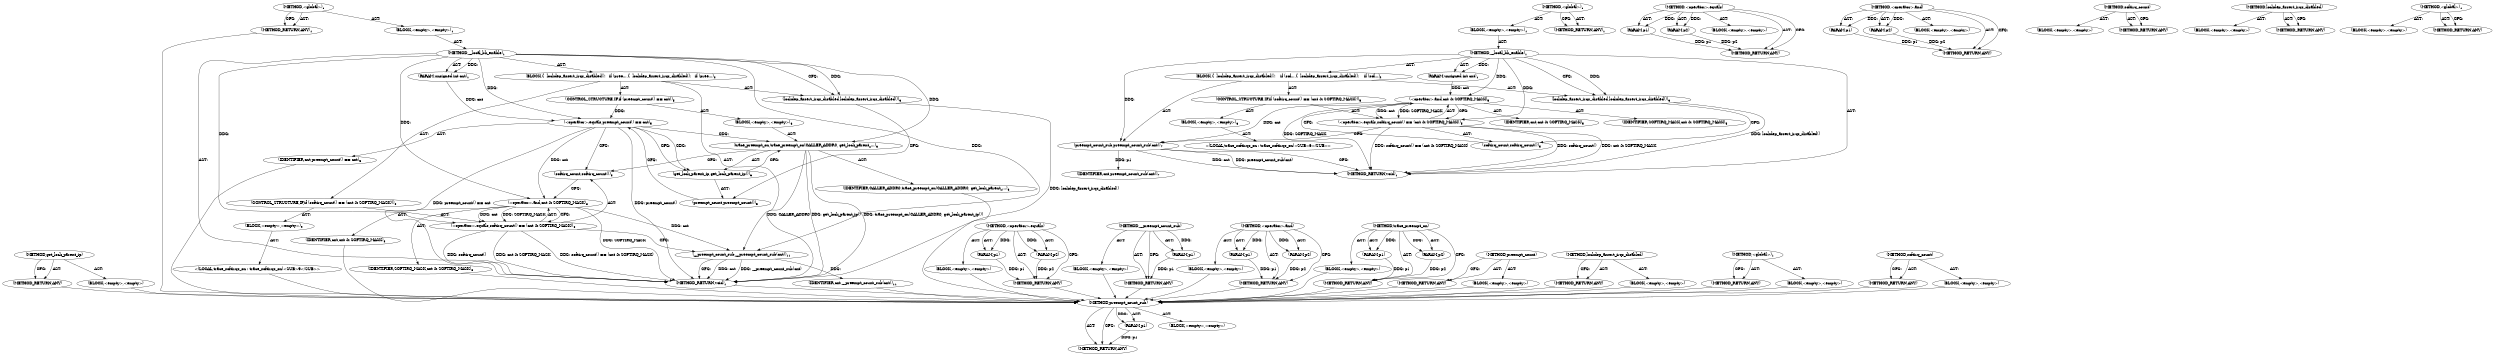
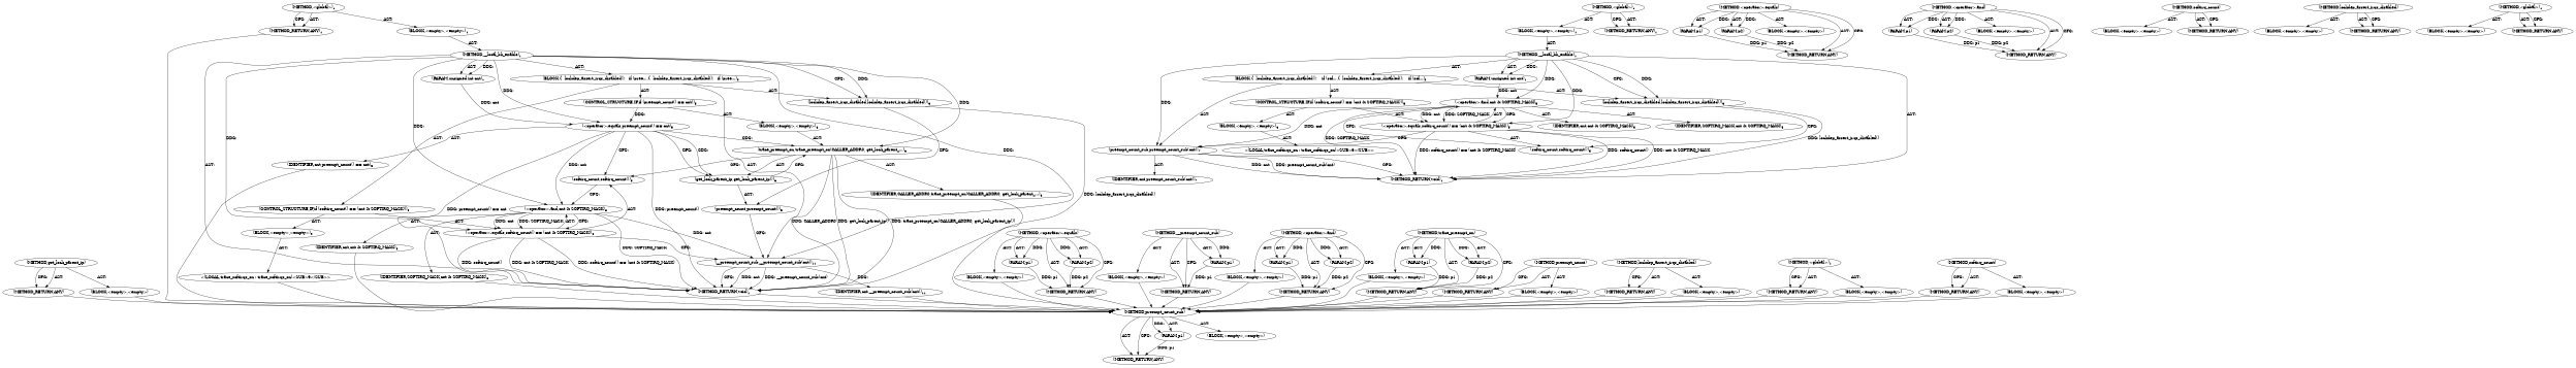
  digraph {
    n1 [label=<(METHOD,preempt_count_sub)>]
    n2 [label=<(PARAM,p1)>]
    n3 [label=<(BLOCK,&lt;empty&gt;,&lt;empty&gt;)>]
    n4 [label=<(METHOD_RETURN,ANY)>]
    n5 [label=<(METHOD,&lt;global&gt;)<SUB>1</SUB>>]
    n6 [label=<(BLOCK,&lt;empty&gt;,&lt;empty&gt;)<SUB>1</SUB>>]
    n7 [label=<(METHOD_RETURN,ANY)<SUB>1</SUB>>]
    n8 [label=<(METHOD,__local_bh_enable)<SUB>1</SUB>>]
    n9 [label=<(PARAM,unsigned int cnt)<SUB>1</SUB>>]
    n10 [label=<(BLOCK,{  	lockdep_assert_irqs_disabled();    	if (sof...,{  	lockdep_assert_irqs_disabled();    	if (sof...)<SUB>2</SUB>>]
    n11 [label=<(lockdep_assert_irqs_disabled,lockdep_assert_irqs_disabled())<SUB>3</SUB>>]
    n12 [label=<(&lt;operator&gt;.equals,softirq_count() == (cnt &amp; SOFTIRQ_MASK))<SUB>5</SUB>>]
    n13 [label=<(&lt;operator&gt;.and,cnt &amp; SOFTIRQ_MASK)<SUB>5</SUB>>]
    n14 [label=<(preempt_count_sub,preempt_count_sub(cnt))<SUB>7</SUB>>]
    n15 [label=<(METHOD_RETURN,void)<SUB>1</SUB>>]
    n16 [label=<(CONTROL_STRUCTURE,IF,if (softirq_count() == (cnt &amp; SOFTIRQ_MASK)))<SUB>5</SUB>>]
    n17 [label=<(softirq_count,softirq_count())<SUB>5</SUB>>]
    n18 [label=<(IDENTIFIER,cnt,cnt &amp; SOFTIRQ_MASK)<SUB>5</SUB>>]
    n19 [label=<(IDENTIFIER,SOFTIRQ_MASK,cnt &amp; SOFTIRQ_MASK)<SUB>5</SUB>>]
    n20 [label=<(IDENTIFIER,cnt,preempt_count_sub(cnt))<SUB>7</SUB>>]
    n21 [label=<(BLOCK,&lt;empty&gt;,&lt;empty&gt;)<SUB>6</SUB>>]
    n22 [label="<(LOCAL,trace_softirqs_on : trace_softirqs_on)<SUB>6</SUB>>"]
    n23 [label=<(METHOD,&lt;operator&gt;.equals)>]
    n24 [label=<(PARAM,p1)>]
    n25 [label=<(PARAM,p2)>]
    n26 [label=<(BLOCK,&lt;empty&gt;,&lt;empty&gt;)>]
    n27 [label=<(METHOD_RETURN,ANY)>]
    n28 [label=<(METHOD,&lt;operator&gt;.and)>]
    n29 [label=<(PARAM,p1)>]
    n30 [label=<(PARAM,p2)>]
    n31 [label=<(BLOCK,&lt;empty&gt;,&lt;empty&gt;)>]
    n32 [label=<(METHOD_RETURN,ANY)>]
    n33 [label=<(METHOD,softirq_count)>]
    n34 [label=<(BLOCK,&lt;empty&gt;,&lt;empty&gt;)>]
    n35 [label=<(METHOD_RETURN,ANY)>]
    n36 [label=<(METHOD,lockdep_assert_irqs_disabled)>]
    n37 [label=<(BLOCK,&lt;empty&gt;,&lt;empty&gt;)>]
    n38 [label=<(METHOD_RETURN,ANY)>]
    n39 [label=<(METHOD,&lt;global&gt;)<SUB>1</SUB>>]
    n40 [label=<(BLOCK,&lt;empty&gt;,&lt;empty&gt;)>]
    n41 [label=<(METHOD_RETURN,ANY)>]
    n42 [label=<(METHOD,get_lock_parent_ip)>]
    n43 [label=<(BLOCK,&lt;empty&gt;,&lt;empty&gt;)>]
    n44 [label=<(METHOD_RETURN,ANY)>]
    n45 [label=<(METHOD,&lt;global&gt;)<SUB>1</SUB>>]
    n46 [label=<(BLOCK,&lt;empty&gt;,&lt;empty&gt;)<SUB>1</SUB>>]
    n47 [label=<(METHOD_RETURN,ANY)<SUB>1</SUB>>]
    n48 [label=<(METHOD,__local_bh_enable)<SUB>1</SUB>>]
    n49 [label=<(PARAM,unsigned int cnt)<SUB>1</SUB>>]
    n50 [label=<(BLOCK,{  	lockdep_assert_irqs_disabled();   	if (pree...,{  	lockdep_assert_irqs_disabled();   	if (pree...)<SUB>2</SUB>>]
    n51 [label=<(lockdep_assert_irqs_disabled,lockdep_assert_irqs_disabled())<SUB>3</SUB>>]
    n52 [label=<(&lt;operator&gt;.equals,preempt_count() == cnt)<SUB>5</SUB>>]
    n53 [label=<(trace_preempt_on,trace_preempt_on(CALLER_ADDR0, get_lock_parent_...)<SUB>6</SUB>>]
    n54 [label=<(&lt;operator&gt;.equals,softirq_count() == (cnt &amp; SOFTIRQ_MASK))<SUB>8</SUB>>]
    n55 [label=<(&lt;operator&gt;.and,cnt &amp; SOFTIRQ_MASK)<SUB>8</SUB>>]
    n56 [label=<(__preempt_count_sub,__preempt_count_sub(cnt))<SUB>11</SUB>>]
    n57 [label=<(METHOD_RETURN,void)<SUB>1</SUB>>]
    n58 [label=<(CONTROL_STRUCTURE,IF,if (preempt_count() == cnt))<SUB>5</SUB>>]
    n59 [label=<(CONTROL_STRUCTURE,IF,if (softirq_count() == (cnt &amp; SOFTIRQ_MASK)))<SUB>8</SUB>>]
    n60 [label=<(preempt_count,preempt_count())<SUB>5</SUB>>]
    n61 [label=<(IDENTIFIER,cnt,preempt_count() == cnt)<SUB>5</SUB>>]
    n62 [label=<(get_lock_parent_ip,get_lock_parent_ip())<SUB>6</SUB>>]
    n63 [label=<(softirq_count,softirq_count())<SUB>8</SUB>>]
    n64 [label=<(IDENTIFIER,CALLER_ADDR0,trace_preempt_on(CALLER_ADDR0, get_lock_parent_...)<SUB>6</SUB>>]
    n65 [label=<(IDENTIFIER,cnt,cnt &amp; SOFTIRQ_MASK)<SUB>8</SUB>>]
    n66 [label=<(IDENTIFIER,SOFTIRQ_MASK,cnt &amp; SOFTIRQ_MASK)<SUB>8</SUB>>]
    n67 [label=<(IDENTIFIER,cnt,__preempt_count_sub(cnt))<SUB>11</SUB>>]
    n68 [label=<(BLOCK,&lt;empty&gt;,&lt;empty&gt;)<SUB>6</SUB>>]
    n69 [label=<(BLOCK,&lt;empty&gt;,&lt;empty&gt;)<SUB>9</SUB>>]
    n70 [label="<(LOCAL,trace_softirqs_on : trace_softirqs_on)<SUB>9</SUB>>"]
    n71 [label=<(METHOD,&lt;operator&gt;.equals)>]
    n72 [label=<(PARAM,p1)>]
    n73 [label=<(PARAM,p2)>]
    n74 [label=<(BLOCK,&lt;empty&gt;,&lt;empty&gt;)>]
    n75 [label=<(METHOD_RETURN,ANY)>]
    n76 [label=<(METHOD,__preempt_count_sub)>]
    n77 [label=<(PARAM,p1)>]
    n78 [label=<(BLOCK,&lt;empty&gt;,&lt;empty&gt;)>]
    n79 [label=<(METHOD_RETURN,ANY)>]
    n80 [label=<(METHOD,&lt;operator&gt;.and)>]
    n81 [label=<(PARAM,p1)>]
    n82 [label=<(PARAM,p2)>]
    n83 [label=<(BLOCK,&lt;empty&gt;,&lt;empty&gt;)>]
    n84 [label=<(METHOD_RETURN,ANY)>]
    n85 [label=<(METHOD,trace_preempt_on)>]
    n86 [label=<(PARAM,p1)>]
    n87 [label=<(PARAM,p2)>]
    n88 [label=<(BLOCK,&lt;empty&gt;,&lt;empty&gt;)>]
    n89 [label=<(METHOD_RETURN,ANY)>]
    n90 [label=<(METHOD,preempt_count)>]
    n91 [label=<(BLOCK,&lt;empty&gt;,&lt;empty&gt;)>]
    n92 [label=<(METHOD_RETURN,ANY)>]
    n93 [label=<(METHOD,lockdep_assert_irqs_disabled)>]
    n94 [label=<(BLOCK,&lt;empty&gt;,&lt;empty&gt;)>]
    n95 [label=<(METHOD_RETURN,ANY)>]
    n96 [label=<(METHOD,&lt;global&gt;)<SUB>1</SUB>>]
    n97 [label=<(BLOCK,&lt;empty&gt;,&lt;empty&gt;)>]
    n98 [label=<(METHOD_RETURN,ANY)>]
    n99 [label=<(METHOD,softirq_count)>]
    n100 [label=<(BLOCK,&lt;empty&gt;,&lt;empty&gt;)>]
    n101 [label=<(METHOD_RETURN,ANY)>]
    n1 -> n2 [label="AST: "]
    n1 -> n2 [label="DDG: "]
    n1 -> n3 [label="AST: "]
    n1 -> n4 [label="AST: "]
    n1 -> n4 [label="CFG: "]
    n2 -> n4 [label="DDG: p1"]
    n5 -> n6 [label="AST: "]
    n5 -> n7 [label="AST: "]
    n5 -> n7 [label="CFG: "]
    n6 -> n8 [label="AST: "]
    n8 -> n9 [label="AST: "]
    n8 -> n9 [label="DDG: "]
    n8 -> n10 [label="AST: "]
    n8 -> n11 [label="CFG: "]
    n8 -> n11 [label="DDG: "]
    n8 -> n12 [label="DDG: "]
    n8 -> n13 [label="DDG: "]
    n8 -> n14 [label="DDG: "]
    n8 -> n15 [label="AST: "]
    n9 -> n13 [label="DDG: cnt"]
    n10 -> n11 [label="AST: "]
    n10 -> n14 [label="AST: "]
    n10 -> n16 [label="AST: "]
    n11 -> n15 [label="DDG: lockdep_assert_irqs_disabled()"]
    n11 -> n17 [label="CFG: "]
    n12 -> n13 [label="AST: "]
    n12 -> n14 [label="CFG: "]
    n12 -> n15 [label="DDG: softirq_count()"]
    n12 -> n15 [label="DDG: cnt &amp; SOFTIRQ_MASK"]
    n12 -> n15 [label="DDG: softirq_count() == (cnt &amp; SOFTIRQ_MASK)"]
    n12 -> n17 [label="AST: "]
    n13 -> n12 [label="CFG: "]
    n13 -> n12 [label="DDG: cnt"]
    n13 -> n12 [label="DDG: SOFTIRQ_MASK"]
    n13 -> n14 [label="DDG: cnt"]
    n13 -> n15 [label="DDG: SOFTIRQ_MASK"]
    n13 -> n18 [label="AST: "]
    n13 -> n19 [label="AST: "]
    n14 -> n15 [label="CFG: "]
    n14 -> n15 [label="DDG: cnt"]
    n14 -> n15 [label="DDG: preempt_count_sub(cnt)"]
-   n14 -> n20 [label="DDG: p1"]
+   n14 -> n20 [label="AST: "]
    n16 -> n12 [label="AST: "]
    n16 -> n21 [label="AST: "]
    n17 -> n13 [label="CFG: "]
    n21 -> n22 [label="AST: "]
    n23 -> n24 [label="AST: "]
    n23 -> n24 [label="DDG: "]
    n23 -> n25 [label="AST: "]
    n23 -> n25 [label="DDG: "]
    n23 -> n26 [label="AST: "]
    n23 -> n27 [label="AST: "]
    n23 -> n27 [label="CFG: "]
    n24 -> n27 [label="DDG: p1"]
    n25 -> n27 [label="DDG: p2"]
    n28 -> n29 [label="AST: "]
    n28 -> n29 [label="DDG: "]
    n28 -> n30 [label="AST: "]
    n28 -> n30 [label="DDG: "]
    n28 -> n31 [label="AST: "]
    n28 -> n32 [label="AST: "]
    n28 -> n32 [label="CFG: "]
    n29 -> n32 [label="DDG: p1"]
    n30 -> n32 [label="DDG: p2"]
    n33 -> n34 [label="AST: "]
    n33 -> n35 [label="AST: "]
    n33 -> n35 [label="CFG: "]
    n36 -> n37 [label="AST: "]
    n36 -> n38 [label="AST: "]
    n36 -> n38 [label="CFG: "]
    n39 -> n40 [label="AST: "]
    n39 -> n41 [label="AST: "]
    n39 -> n41 [label="CFG: "]
    n42 -> n43 [label="AST: "]
    n42 -> n44 [label="AST: "]
    n42 -> n44 [label="CFG: "]
    n43 -> n1
    n44 -> n1
    n45 -> n46 [label="AST: "]
    n45 -> n47 [label="AST: "]
    n45 -> n47 [label="CFG: "]
    n46 -> n48 [label="AST: "]
    n47 -> n1
    n48 -> n49 [label="AST: "]
    n48 -> n49 [label="DDG: "]
    n48 -> n50 [label="AST: "]
    n48 -> n51 [label="CFG: "]
    n48 -> n51 [label="DDG: "]
    n48 -> n52 [label="DDG: "]
    n48 -> n53 [label="DDG: "]
    n48 -> n54 [label="DDG: "]
    n48 -> n55 [label="DDG: "]
    n48 -> n56 [label="DDG: "]
    n48 -> n57 [label="AST: "]
    n49 -> n52 [label="DDG: cnt"]
    n50 -> n51 [label="AST: "]
    n50 -> n56 [label="AST: "]
    n50 -> n58 [label="AST: "]
    n50 -> n59 [label="AST: "]
    n51 -> n57 [label="DDG: lockdep_assert_irqs_disabled()"]
    n51 -> n60 [label="CFG: "]
    n52 -> n53 [label="CDG: "]
    n52 -> n55 [label="DDG: cnt"]
    n52 -> n57 [label="DDG: preempt_count()"]
    n52 -> n57 [label="DDG: preempt_count() == cnt"]
    n52 -> n61 [label="AST: "]
    n52 -> n62 [label="CFG: "]
    n52 -> n62 [label="CDG: "]
    n52 -> n63 [label="CFG: "]
    n53 -> n57 [label="DDG: get_lock_parent_ip()"]
    n53 -> n57 [label="DDG: trace_preempt_on(CALLER_ADDR0, get_lock_parent_ip())"]
    n53 -> n57 [label="DDG: CALLER_ADDR0"]
    n53 -> n62 [label="AST: "]
    n53 -> n63 [label="CFG: "]
    n53 -> n64 [label="AST: "]
    n54 -> n55 [label="AST: "]
    n54 -> n56 [label="CFG: "]
    n54 -> n57 [label="DDG: softirq_count()"]
    n54 -> n57 [label="DDG: cnt &amp; SOFTIRQ_MASK"]
    n54 -> n57 [label="DDG: softirq_count() == (cnt &amp; SOFTIRQ_MASK)"]
    n54 -> n63 [label="AST: "]
    n55 -> n54 [label="CFG: "]
    n55 -> n54 [label="DDG: cnt"]
    n55 -> n54 [label="DDG: SOFTIRQ_MASK"]
    n55 -> n56 [label="DDG: cnt"]
    n55 -> n57 [label="DDG: SOFTIRQ_MASK"]
    n55 -> n65 [label="AST: "]
    n55 -> n66 [label="AST: "]
    n56 -> n57 [label="CFG: "]
    n56 -> n57 [label="DDG: cnt"]
    n56 -> n57 [label="DDG: __preempt_count_sub(cnt)"]
    n56 -> n67 [label="DDG: "]
    n57 -> n1
    n58 -> n52 [label="DDG: "]
    n58 -> n68 [label="AST: "]
    n59 -> n54 [label="AST: "]
    n59 -> n69 [label="AST: "]
-   n60 -> n52 [label="CFG: "]
+   n60 -> n56 [label="CFG: "]
    n61 -> n1
    n62 -> n53 [label="CFG: "]
    n62 -> n60 [label="AST: "]
    n63 -> n55 [label="CFG: "]
    n64 -> n1
    n65 -> n1
    n66 -> n1
    n67 -> n1
    n68 -> n53 [label="AST: "]
    n69 -> n70 [label="AST: "]
    n70 -> n1
    n71 -> n72 [label="AST: "]
    n71 -> n72 [label="DDG: "]
    n71 -> n73 [label="AST: "]
    n71 -> n73 [label="DDG: "]
    n71 -> n74 [label="AST: "]
    n71 -> n75 [label="AST: "]
    n71 -> n75 [label="CFG: "]
    n72 -> n75 [label="DDG: p1"]
    n73 -> n75 [label="DDG: p2"]
    n74 -> n1
    n75 -> n1
    n76 -> n77 [label="AST: "]
    n76 -> n77 [label="DDG: "]
    n76 -> n78 [label="AST: "]
    n76 -> n79 [label="AST: "]
    n76 -> n79 [label="CFG: "]
    n77 -> n79 [label="DDG: p1"]
    n78 -> n1
    n79 -> n1
    n80 -> n81 [label="AST: "]
    n80 -> n81 [label="DDG: "]
    n80 -> n82 [label="AST: "]
    n80 -> n82 [label="DDG: "]
    n80 -> n83 [label="AST: "]
    n80 -> n84 [label="AST: "]
    n80 -> n84 [label="CFG: "]
    n81 -> n84 [label="DDG: p1"]
    n82 -> n84 [label="DDG: p2"]
    n83 -> n1
    n84 -> n1
    n85 -> n86 [label="AST: "]
    n85 -> n86 [label="DDG: "]
    n85 -> n87 [label="AST: "]
    n85 -> n87 [label="DDG: "]
    n85 -> n88 [label="AST: "]
    n85 -> n89 [label="AST: "]
    n85 -> n89 [label="CFG: "]
    n86 -> n89 [label="DDG: p1"]
    n87 -> n89 [label="DDG: p2"]
    n88 -> n1
    n89 -> n1
    n90 -> n91 [label="AST: "]
    n90 -> n92 [label="AST: "]
    n90 -> n92 [label="CFG: "]
    n91 -> n1
    n92 -> n1
    n93 -> n94 [label="AST: "]
    n93 -> n95 [label="AST: "]
    n93 -> n95 [label="CFG: "]
    n94 -> n1
    n95 -> n1
    n96 -> n97 [label="AST: "]
    n96 -> n98 [label="AST: "]
    n96 -> n98 [label="CFG: "]
    n97 -> n1
    n98 -> n1
    n99 -> n100 [label="AST: "]
    n99 -> n101 [label="AST: "]
    n99 -> n101 [label="CFG: "]
    n100 -> n1
    n101 -> n1
  }
